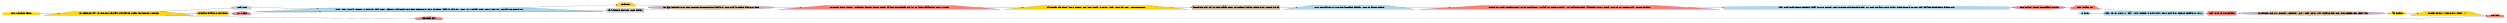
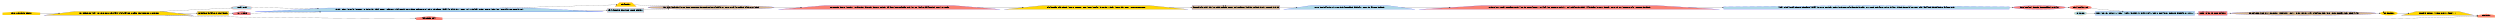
  digraph {
    fontname="DejaVu Sans Mono"
    rankdir=LR
    node [color=blue fillcolor=salmon fontname="DejaVu Sans Mono" shape=trapezium style=filled]
    edge [arrowhead=dot fontname="DejaVu Sans Mono"]
    "QuincyAmirTrick2 begins." [color=orange fillcolor=gold shape=house]
    n2 [fillcolor=gold label="her seferinde küçük hız canavarını çözdüğümü düşündüğümde o gelip beni şaşırtıyor ahahaha"]
    n3 [color=red fillcolor=lightblue label="Nasıl yani?" shape=house]
    n4 [fillcolor=gold label="Paketleme köpüğüne mi sinirlendi?" shape=box]
    n5 [color=red label="[Görmezden gel.]" shape=house]
    n6 [fillcolor=lightblue label="şimdi, odayı kartonla kapattım ve içine bir delik açtım, mağazanın süpürgesini ters güçte çalıştırarak odayı paketleme köpüğüyle doldurdum, tamam mı? o pisliği yerden tavana kadar her yere doldurmam gerekiyordu"]
    n7 [label="TAM AKSİNE" shape=house]
    "Chat ends." [color=orange shape=house]
    n9 [color=red fillcolor=gold label="Etkilendim."]
    n10 [color=red fillcolor=lightblue label="Görünüşe göre daha önce yapmış gibisin." shape=box]
    n11 [fillcolor=tan label="bir ordu üssündeki hayat bazen şaşırtıcı derecede sıkıcı olabiliyor, sana ne söyleyeceğimi bilmiyorum hahah" shape=ellipse]
    n12 [label="sonrasında kapıyı kapadım, ve altından altından kartonu çektim. böylece kapı açıldığı anda her şey üstüne dökülecekti. çocuk oyuncağı"]
    n13 [fillcolor=gold label="planlandığı gibi gitti, kapıya yanaştı, \"aaa kapım kapalı, bu garip.\" dedi, kapıyı bir açtı. MUHAHAHAHSJHASDHA"]
    n14 [fillcolor=tan label="fare görmüş minik bir kız gibi ÇIĞLIĞI BASTI, tek ayağının üstünde zıpladı durdu, çoooook iyiydi" shape=box]
    n15 [fillcolor=lightblue label="sonra beni gülerken duyunca sinirleneceğini düşündüm. ama o da GÜLMEYE başladı"]
    n16 [label="ve bana bunu nasıl yaptığımı sordu! ben de ona anlattım. ve küçük hız canavarı sanki... çok etkilenmiş gibi? kullandığım kartonu istedi. sonra da onu kapısının alt yarısına bantladı"]
    n17 [fillcolor=lightblue label="küçük tuhaf herif odasını paketleme köpüğü havuzuna çevirdi, tıpkı hamburger salonlarındaki gibi. onu orada aoi ile oynarken buldum, ikisi de sanki kar topu gibi köpükleri birbirlerine fırlatıyordu" shape=house]
    n18 [label="bana katılmak isteyip istemediğimi sordular" shape=ellipse]
-   n19 [color=red label="Peki katıldın mı?"]
+   n19 [color=red label="Peki katıldın mı?" shape=ellipse]
    n20 [fillcolor=lightblue label="SSSH. ben mi? Quincy-K?! Ben?! kralın kendisi? bu azılı suçlu? beni o çocukların arasında görebiliyor musun?!" shape=box]
    n21 [color=orange fillcolor=lightblue label="Ya sonra?" shape=ellipse]
    n22 [label="TABİİ Kİ ben de oraya atladım!" shape=box]
    n23 [fillcolor=tan label="sen gelmeden önce bunu yapmazdım. hiçbirini. yani... evet. tekrar mutlu olabilmem için bana yardım ettiğin için teşekkürler" shape=ellipse]
    n24 [color=orange fillcolor=gold label="+20 Chemistry" shape=ellipse]
    n25 [fillcolor=gold label="sıradaki şakanın kurbanı arthur olacak. ;)"]
    "QuincyAmirTrick2 begins." -> n2
    n2 -> n3 [arrowhead=vee]
    n2 -> n4 [arrowhead=vee]
    n2 -> n5 [arrowhead=vee]
    n3 -> n6 [arrowhead=normal]
    n4 -> n7 [arrowhead=vee]
    n5 -> "Chat ends."
    n6 -> n9
    n6 -> n10 [arrowhead=vee]
    n7 -> n6
    n9 -> n11 [arrowhead=vee]
    n10 -> n11
    n11 -> n12
    n12 -> n13
    n13 -> n14 [arrowhead=normal]
    n14 -> n15 [arrowhead=vee]
    n15 -> n16
    n16 -> n17 [arrowhead=normal]
    n17 -> n18 [arrowhead=vee]
    n18 -> n19 [arrowhead=normal]
    n19 -> n20 [arrowhead=normal]
    n20 -> n22 [arrowhead=normal]
    n21 -> n20
    n22 -> n23 [arrowhead=vee]
    n23 -> n24
    n24 -> n25
    n25 -> "Chat ends."
  }
